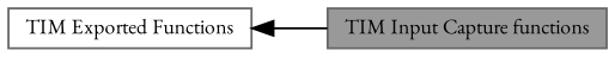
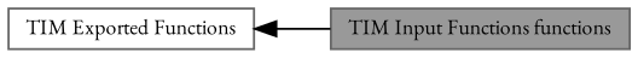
  digraph {
    rankdir=LR
    fontname="EB Garamond"
    node [fontname="EB Garamond" fontsize=10 shape=box style=filled]
    n1 [color=grey40 fillcolor=white height=0.2 label="TIM Exported Functions" width=0.4]
-   n2 [color=gray40 fillcolor=grey60 fontcolor=black height=0.2 label="TIM Input Capture functions" width=0.4]
+   n2 [color=gray40 fillcolor=grey60 fontcolor=black height=0.2 label="TIM Input Functions functions" width=0.4]
    n1 -> n2 [dir=back fontname="EB Garamond" fontsize=10 labelfontname=Helvetica labelfontsize=10 shape=plaintext style=solid]
  }
